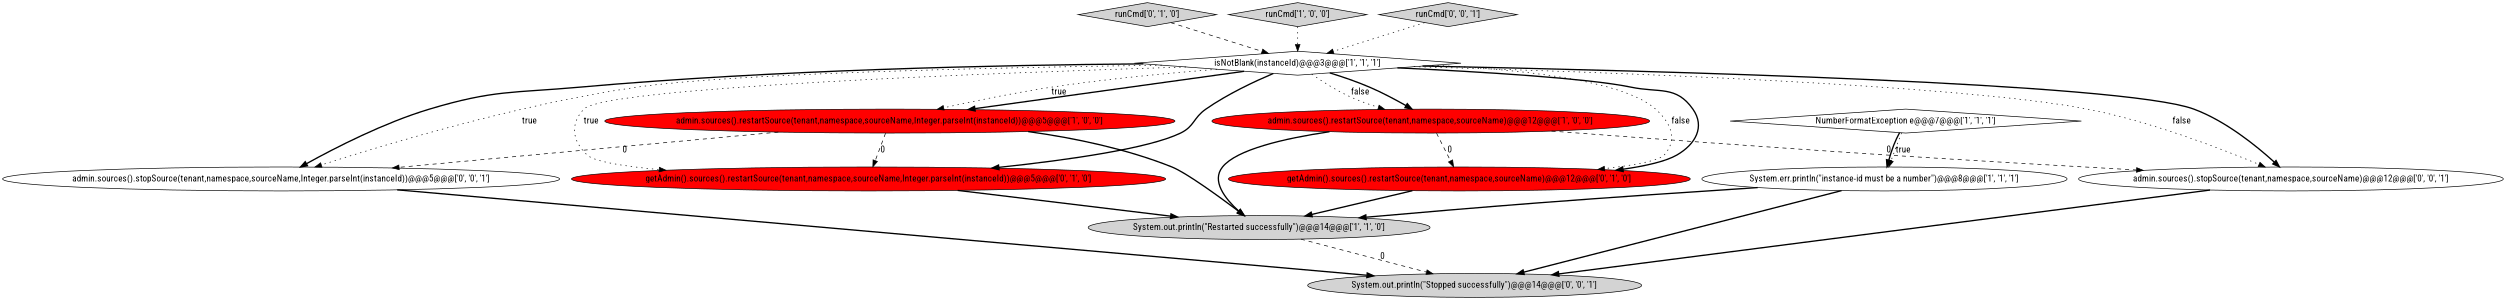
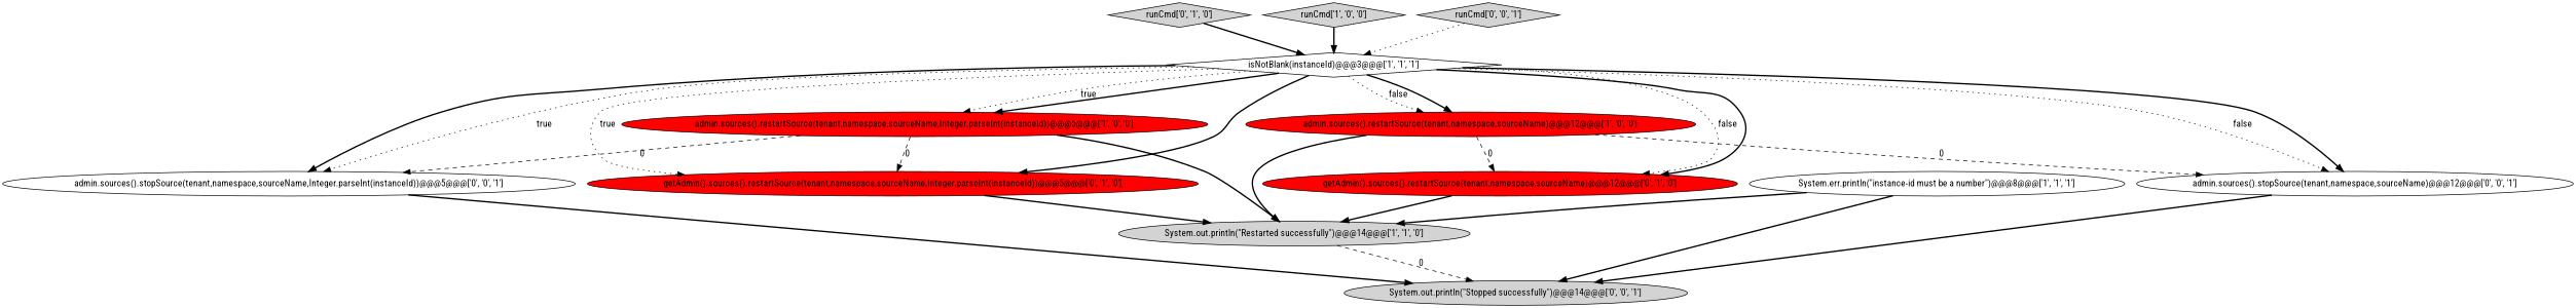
  digraph {
    fontname="Roboto Condensed"
    node [fillcolor=white fontname="Roboto Condensed" shape=ellipse style=filled]
    edge [fontname="Roboto Condensed" style=bold]
    n1 [label="admin.sources().stopSource(tenant,namespace,sourceName,Integer.parseInt(instanceId))@@@5@@@['0', '0', '1']"]
    n2 [fillcolor=lightgray label="System.out.println(\"Stopped successfully\")@@@14@@@['0', '0', '1']"]
    n3 [fillcolor=lightgray label="System.out.println(\"Restarted successfully\")@@@14@@@['1', '1', '0']"]
    n4 [label="admin.sources().stopSource(tenant,namespace,sourceName)@@@12@@@['0', '0', '1']"]
    n5 [fillcolor=red label="getAdmin().sources().restartSource(tenant,namespace,sourceName)@@@12@@@['0', '1', '0']"]
    n6 [fillcolor=red label="admin.sources().restartSource(tenant,namespace,sourceName)@@@12@@@['1', '0', '0']"]
    n7 [label="isNotBlank(instanceId)@@@3@@@['1', '1', '1']" shape=diamond]
    n8 [fillcolor=red label="admin.sources().restartSource(tenant,namespace,sourceName,Integer.parseInt(instanceId))@@@5@@@['1', '0', '0']"]
    n9 [fillcolor=red label="getAdmin().sources().restartSource(tenant,namespace,sourceName,Integer.parseInt(instanceId))@@@5@@@['0', '1', '0']"]
    n10 [fillcolor=lightgray label="runCmd['0', '1', '0']" shape=diamond]
    n11 [fillcolor=lightgray label="runCmd['1', '0', '0']" shape=diamond]
-   n12 [label="NumberFormatException e@@@7@@@['1', '1', '1']" shape=diamond]
    n13 [label="System.err.println(\"instance-id must be a number\")@@@8@@@['1', '1', '1']"]
    n14 [fillcolor=lightgray label="runCmd['0', '0', '1']" shape=diamond]
    n1 -> n2
    n3 -> n2 [label=0 style=dashed]
    n4 -> n2
    n5 -> n3
    n6 -> n3
    n6 -> n4 [label=0 style=dashed]
    n6 -> n5 [label=0 style=dashed]
    n7 -> n1 [label=true style=dotted]
    n7 -> n1
    n7 -> n4 [label=false style=dotted]
    n7 -> n4
    n7 -> n5 [label=false style=dotted]
    n7 -> n5
    n7 -> n6 [label=false style=dotted]
    n7 -> n6
    n7 -> n8
    n7 -> n8 [label=true style=dotted]
    n7 -> n9
    n7 -> n9 [label=true style=dotted]
    n8 -> n1 [label=0 style=dashed]
    n8 -> n3
    n8 -> n9 [label=0 style=dashed]
    n9 -> n3
-   n10 -> n7 [style=dashed]
-   n11 -> n7 [style=dotted]
-   n12 -> n13
-   n12 -> n13 [label=true style=dotted]
+   n10 -> n7
+   n11 -> n7
    n13 -> n2
    n13 -> n3
    n14 -> n7 [style=dotted]
  }
